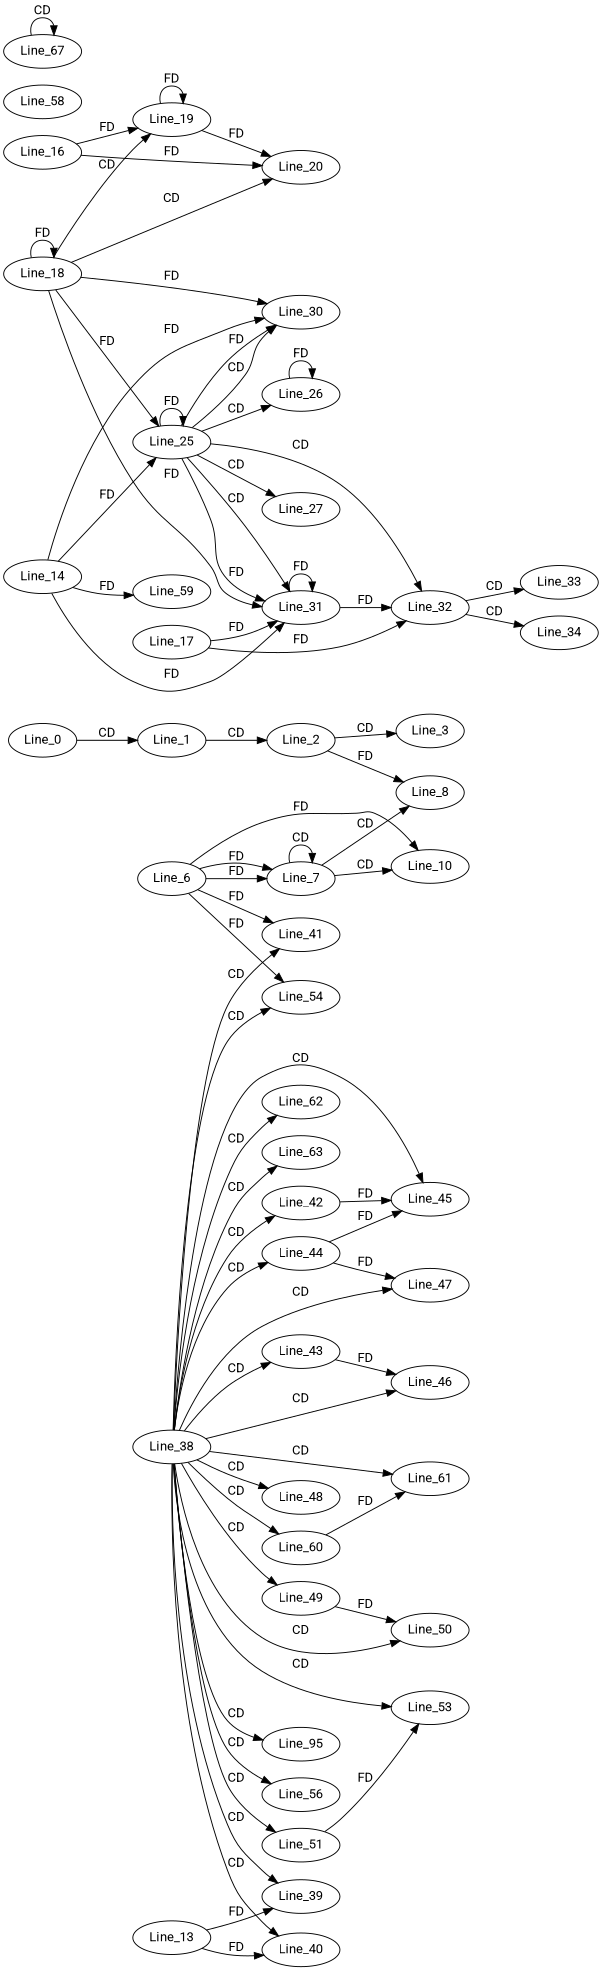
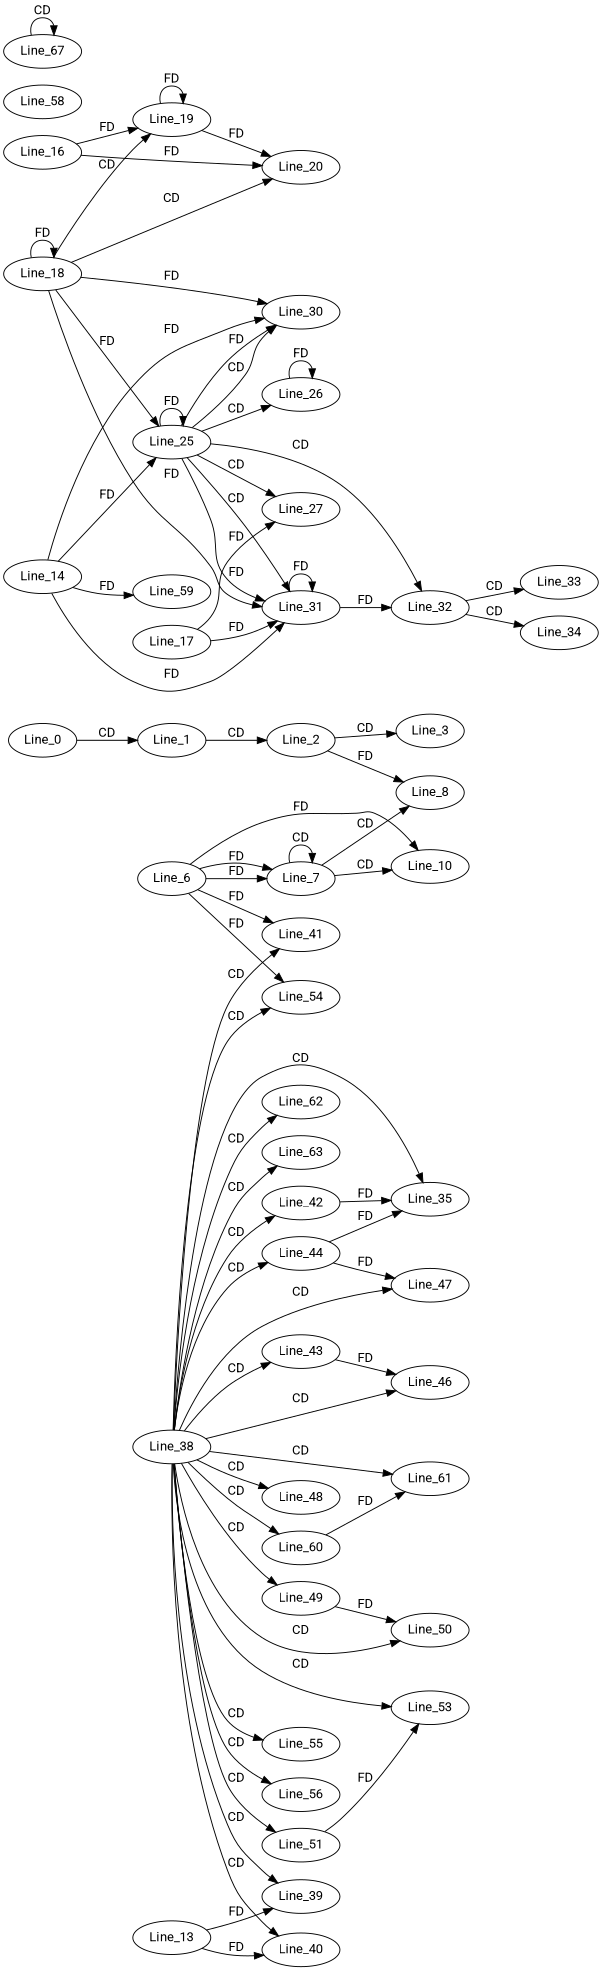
  digraph {
    fontname=Roboto
    rankdir=LR
    node [fontname=Roboto]
    edge [fontname=Roboto]
    Line_0
    Line_1
    Line_2
    Line_3
    Line_8
    Line_6
    Line_7
    Line_10
    Line_41
    Line_54
    Line_18
    Line_19
    Line_20
    Line_25
    Line_30
    Line_31
    Line_26
    Line_27
    Line_32
    Line_14
    Line_59
    Line_16
    Line_33
    Line_34
    Line_13
    Line_39
    Line_40
    Line_17
    Line_38
    Line_42
    Line_43
    Line_44
-   Line_45
+   Line_45 [label=Line_35]
    Line_46
    Line_47
    Line_48
    Line_49
    Line_50
    Line_51
    Line_53
-   Line_55 [label=Line_95]
+   Line_55
    Line_56
    Line_60
    Line_61
    Line_62
    Line_63
    Line_58
    Line_67
    Line_0 -> Line_1 [label=CD]
    Line_1 -> Line_2 [label=CD]
    Line_2 -> Line_3 [label=CD]
    Line_2 -> Line_8 [label=FD]
    Line_6 -> Line_7 [label=FD]
    Line_6 -> Line_7 [label=FD]
    Line_6 -> Line_10 [label=FD]
    Line_6 -> Line_41 [label=FD]
    Line_6 -> Line_54 [label=FD]
    Line_7 -> Line_8 [label=CD]
    Line_7 -> Line_7 [label=CD]
    Line_7 -> Line_10 [label=CD]
    Line_18 -> Line_18 [label=FD]
    Line_18 -> Line_19 [label=CD]
    Line_18 -> Line_20 [label=CD]
    Line_18 -> Line_25 [label=FD]
    Line_18 -> Line_30 [label=FD]
    Line_18 -> Line_31 [label=FD]
    Line_19 -> Line_19 [label=FD]
    Line_19 -> Line_20 [label=FD]
    Line_25 -> Line_25 [label=FD]
    Line_25 -> Line_30 [label=CD]
    Line_25 -> Line_30 [label=FD]
    Line_25 -> Line_31 [label=CD]
    Line_25 -> Line_31 [label=FD]
    Line_25 -> Line_26 [label=CD]
    Line_25 -> Line_27 [label=CD]
    Line_25 -> Line_32 [label=CD]
    Line_31 -> Line_31 [label=FD]
    Line_31 -> Line_32 [label=FD]
    Line_26 -> Line_26 [label=FD]
    Line_32 -> Line_33 [label=CD]
    Line_32 -> Line_34 [label=CD]
    Line_14 -> Line_25 [label=FD]
    Line_14 -> Line_30 [label=FD]
    Line_14 -> Line_31 [label=FD]
    Line_14 -> Line_59 [label=FD]
    Line_16 -> Line_19 [label=FD]
    Line_16 -> Line_20 [label=FD]
    Line_13 -> Line_39 [label=FD]
    Line_13 -> Line_40 [label=FD]
    Line_17 -> Line_31 [label=FD]
-   Line_17 -> Line_32 [label=FD]
+   Line_17 -> Line_27 [label=FD]
    Line_38 -> Line_41 [label=CD]
    Line_38 -> Line_54 [label=CD]
    Line_38 -> Line_39 [label=CD]
    Line_38 -> Line_40 [label=CD]
    Line_38 -> Line_42 [label=CD]
    Line_38 -> Line_43 [label=CD]
    Line_38 -> Line_44 [label=CD]
    Line_38 -> Line_45 [label=CD]
    Line_38 -> Line_46 [label=CD]
    Line_38 -> Line_47 [label=CD]
    Line_38 -> Line_48 [label=CD]
    Line_38 -> Line_49 [label=CD]
    Line_38 -> Line_50 [label=CD]
    Line_38 -> Line_51 [label=CD]
    Line_38 -> Line_53 [label=CD]
    Line_38 -> Line_55 [label=CD]
    Line_38 -> Line_56 [label=CD]
    Line_38 -> Line_60 [label=CD]
    Line_38 -> Line_61 [label=CD]
    Line_38 -> Line_62 [label=CD]
    Line_38 -> Line_63 [label=CD]
    Line_42 -> Line_45 [label=FD]
    Line_43 -> Line_46 [label=FD]
    Line_44 -> Line_45 [label=FD]
    Line_44 -> Line_47 [label=FD]
    Line_49 -> Line_50 [label=FD]
    Line_51 -> Line_53 [label=FD]
    Line_60 -> Line_61 [label=FD]
    Line_67 -> Line_67 [label=CD]
  }
